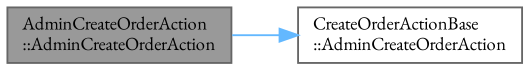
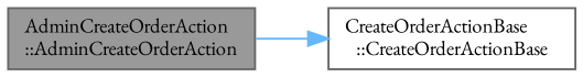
  digraph {
    rankdir=LR
    fontname="EB Garamond"
    node [fontname="EB Garamond" fontsize=10 shape=box style=filled]
    n1 [color=gray40 fillcolor=grey60 fontcolor=black height=0.2 label="AdminCreateOrderAction\l::AdminCreateOrderAction" width=0.4]
-   n2 [color=grey40 fillcolor=white height=0.2 label="CreateOrderActionBase\l::AdminCreateOrderAction" width=0.4]
+   n2 [color=grey40 fillcolor=white height=0.2 label="CreateOrderActionBase\l::CreateOrderActionBase" width=0.4]
    n1 -> n2 [color=steelblue1 fontname="EB Garamond" fontsize=10 labelfontname=Helvetica labelfontsize=10 style=solid]
  }
